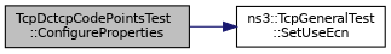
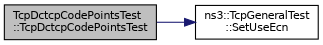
  digraph {
    rankdir=LR
    node [color=black fontname=Helvetica fontsize=10 shape=record style=filled]
-   n1 [fillcolor=grey75 fontcolor=black height=0.2 label="TcpDctcpCodePointsTest\l::ConfigureProperties" width=0.4]
+   n1 [fillcolor=grey75 fontcolor=black height=0.2 label="TcpDctcpCodePointsTest\l::TcpDctcpCodePointsTest" width=0.4]
    n2 [fillcolor=white height=0.2 label="ns3::TcpGeneralTest\l::SetUseEcn" width=0.4]
    n1 -> n2 [color=midnightblue fontname=Helvetica fontsize=10 labelfontname=Helvetica labelfontsize=10 style=solid]
  }
